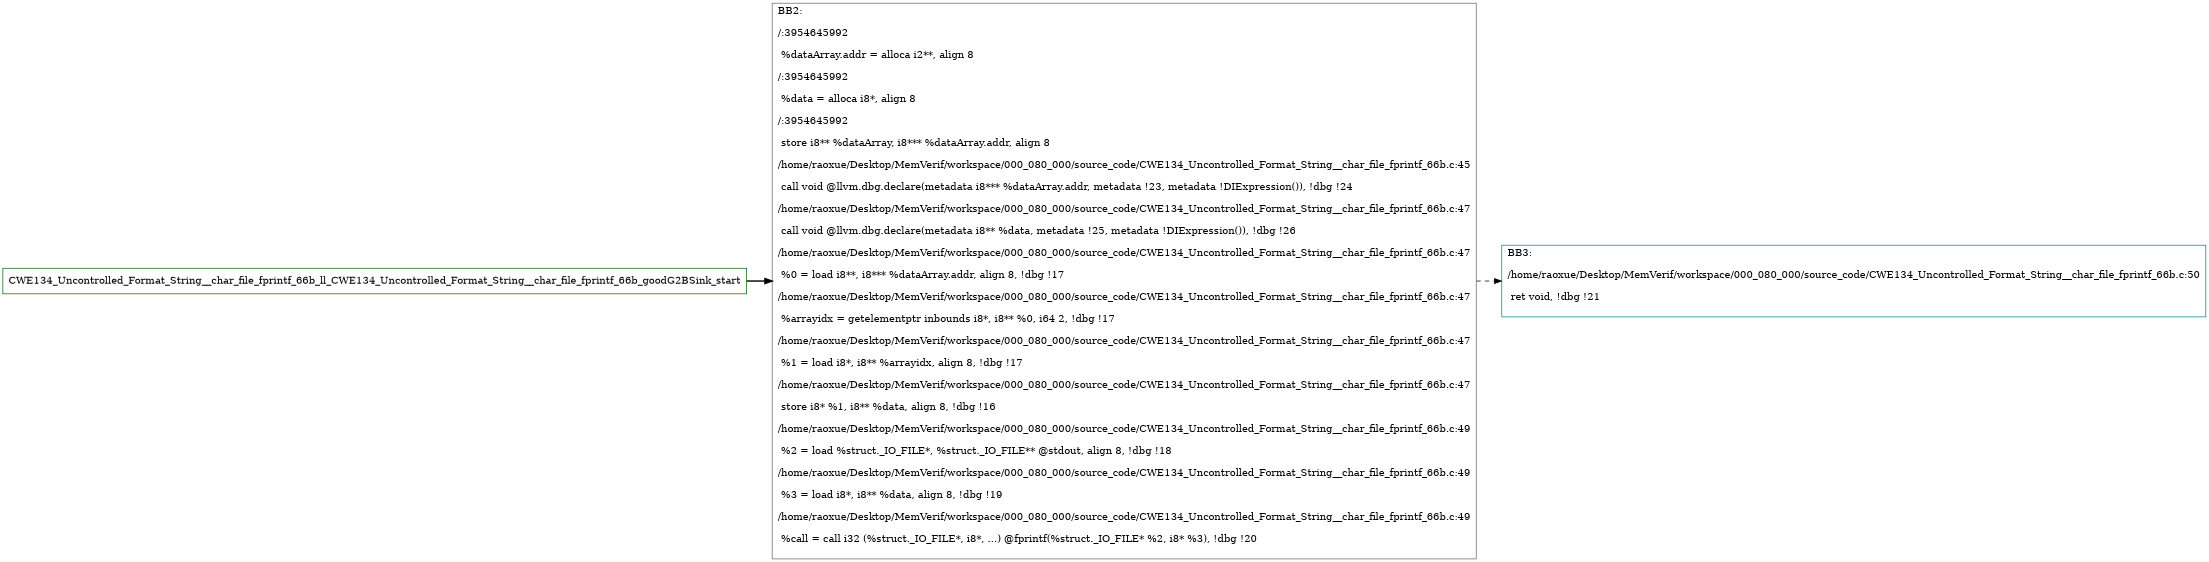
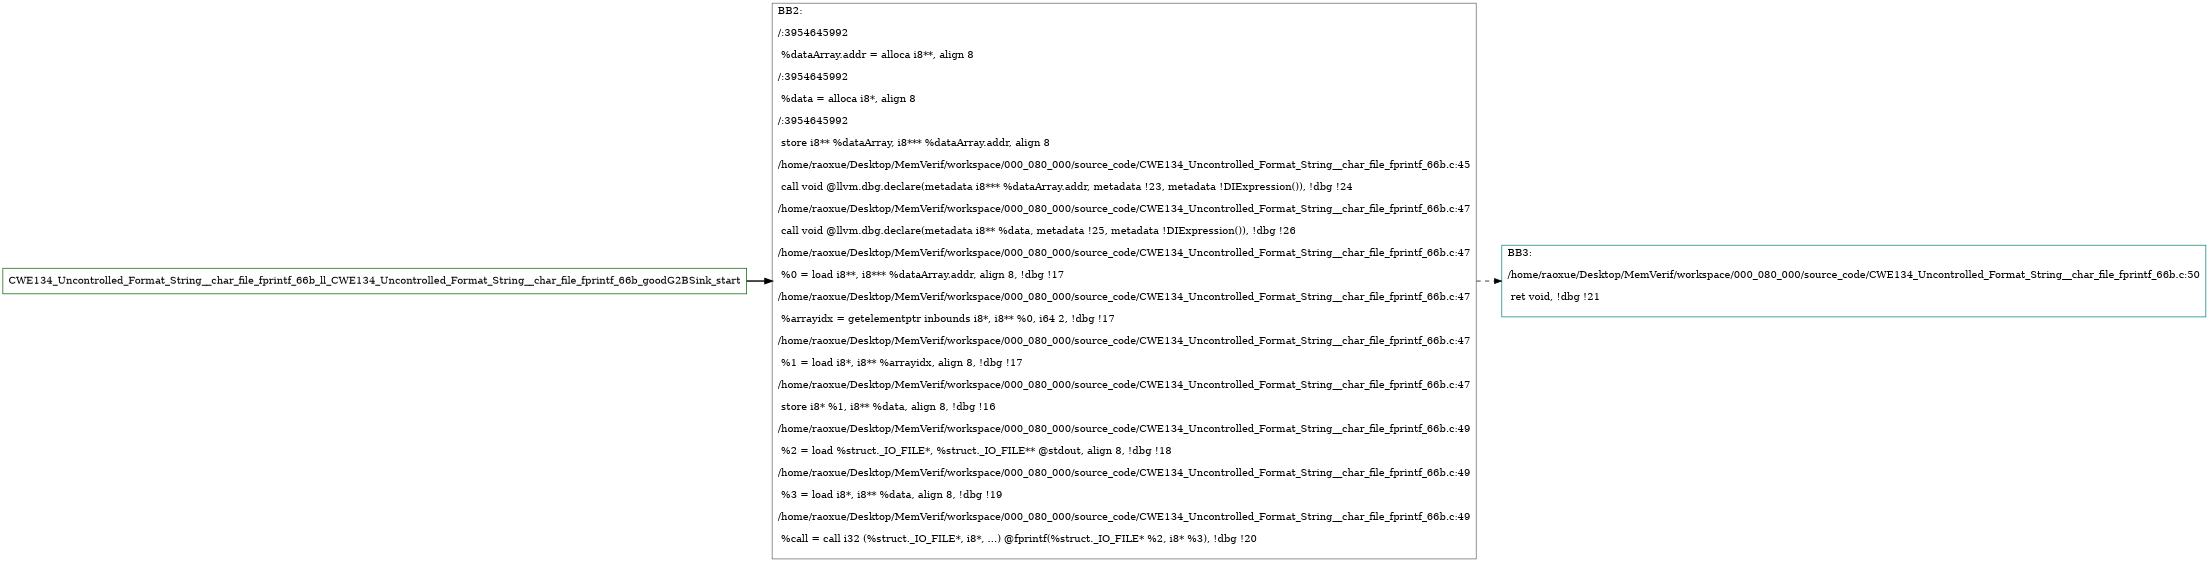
  digraph {
    rankdir=LR
    node [shape=record]
    n1 [label="{CWE134_Uncontrolled_Format_String__char_file_fprintf_66b_ll_CWE134_Uncontrolled_Format_String__char_file_fprintf_66b_goodG2BSink_start}" color=darkgreen]
-   n2 [label="{BB2:\l\l/:3954645992\l\n  %dataArray.addr = alloca i2**, align 8\l\n/:3954645992\l\n  %data = alloca i8*, align 8\l\n/:3954645992\l\n  store i8** %dataArray, i8*** %dataArray.addr, align 8\l\n/home/raoxue/Desktop/MemVerif/workspace/000_080_000/source_code/CWE134_Uncontrolled_Format_String__char_file_fprintf_66b.c:45\l\n  call void @llvm.dbg.declare(metadata i8*** %dataArray.addr, metadata !23, metadata !DIExpression()), !dbg !24\l\n/home/raoxue/Desktop/MemVerif/workspace/000_080_000/source_code/CWE134_Uncontrolled_Format_String__char_file_fprintf_66b.c:47\l\n  call void @llvm.dbg.declare(metadata i8** %data, metadata !25, metadata !DIExpression()), !dbg !26\l\n/home/raoxue/Desktop/MemVerif/workspace/000_080_000/source_code/CWE134_Uncontrolled_Format_String__char_file_fprintf_66b.c:47\l\n  %0 = load i8**, i8*** %dataArray.addr, align 8, !dbg !17\l\n/home/raoxue/Desktop/MemVerif/workspace/000_080_000/source_code/CWE134_Uncontrolled_Format_String__char_file_fprintf_66b.c:47\l\n  %arrayidx = getelementptr inbounds i8*, i8** %0, i64 2, !dbg !17\l\n/home/raoxue/Desktop/MemVerif/workspace/000_080_000/source_code/CWE134_Uncontrolled_Format_String__char_file_fprintf_66b.c:47\l\n  %1 = load i8*, i8** %arrayidx, align 8, !dbg !17\l\n/home/raoxue/Desktop/MemVerif/workspace/000_080_000/source_code/CWE134_Uncontrolled_Format_String__char_file_fprintf_66b.c:47\l\n  store i8* %1, i8** %data, align 8, !dbg !16\l\n/home/raoxue/Desktop/MemVerif/workspace/000_080_000/source_code/CWE134_Uncontrolled_Format_String__char_file_fprintf_66b.c:49\l\n  %2 = load %struct._IO_FILE*, %struct._IO_FILE** @stdout, align 8, !dbg !18\l\n/home/raoxue/Desktop/MemVerif/workspace/000_080_000/source_code/CWE134_Uncontrolled_Format_String__char_file_fprintf_66b.c:49\l\n  %3 = load i8*, i8** %data, align 8, !dbg !19\l\n/home/raoxue/Desktop/MemVerif/workspace/000_080_000/source_code/CWE134_Uncontrolled_Format_String__char_file_fprintf_66b.c:49\l\n  %call = call i32 (%struct._IO_FILE*, i8*, ...) @fprintf(%struct._IO_FILE* %2, i8* %3), !dbg !20\l\n}" color=gray40]
+   n2 [label="{BB2:\l\l/:3954645992\l\n  %dataArray.addr = alloca i8**, align 8\l\n/:3954645992\l\n  %data = alloca i8*, align 8\l\n/:3954645992\l\n  store i8** %dataArray, i8*** %dataArray.addr, align 8\l\n/home/raoxue/Desktop/MemVerif/workspace/000_080_000/source_code/CWE134_Uncontrolled_Format_String__char_file_fprintf_66b.c:45\l\n  call void @llvm.dbg.declare(metadata i8*** %dataArray.addr, metadata !23, metadata !DIExpression()), !dbg !24\l\n/home/raoxue/Desktop/MemVerif/workspace/000_080_000/source_code/CWE134_Uncontrolled_Format_String__char_file_fprintf_66b.c:47\l\n  call void @llvm.dbg.declare(metadata i8** %data, metadata !25, metadata !DIExpression()), !dbg !26\l\n/home/raoxue/Desktop/MemVerif/workspace/000_080_000/source_code/CWE134_Uncontrolled_Format_String__char_file_fprintf_66b.c:47\l\n  %0 = load i8**, i8*** %dataArray.addr, align 8, !dbg !17\l\n/home/raoxue/Desktop/MemVerif/workspace/000_080_000/source_code/CWE134_Uncontrolled_Format_String__char_file_fprintf_66b.c:47\l\n  %arrayidx = getelementptr inbounds i8*, i8** %0, i64 2, !dbg !17\l\n/home/raoxue/Desktop/MemVerif/workspace/000_080_000/source_code/CWE134_Uncontrolled_Format_String__char_file_fprintf_66b.c:47\l\n  %1 = load i8*, i8** %arrayidx, align 8, !dbg !17\l\n/home/raoxue/Desktop/MemVerif/workspace/000_080_000/source_code/CWE134_Uncontrolled_Format_String__char_file_fprintf_66b.c:47\l\n  store i8* %1, i8** %data, align 8, !dbg !16\l\n/home/raoxue/Desktop/MemVerif/workspace/000_080_000/source_code/CWE134_Uncontrolled_Format_String__char_file_fprintf_66b.c:49\l\n  %2 = load %struct._IO_FILE*, %struct._IO_FILE** @stdout, align 8, !dbg !18\l\n/home/raoxue/Desktop/MemVerif/workspace/000_080_000/source_code/CWE134_Uncontrolled_Format_String__char_file_fprintf_66b.c:49\l\n  %3 = load i8*, i8** %data, align 8, !dbg !19\l\n/home/raoxue/Desktop/MemVerif/workspace/000_080_000/source_code/CWE134_Uncontrolled_Format_String__char_file_fprintf_66b.c:49\l\n  %call = call i32 (%struct._IO_FILE*, i8*, ...) @fprintf(%struct._IO_FILE* %2, i8* %3), !dbg !20\l\n}" color=gray40]
    n3 [label="{BB3:\l\l/home/raoxue/Desktop/MemVerif/workspace/000_080_000/source_code/CWE134_Uncontrolled_Format_String__char_file_fprintf_66b.c:50\l\n  ret void, !dbg !21\l\n}" color=teal]
    n1 -> n2 [style=bold]
    n2 -> n3 [style=dashed]
  }
